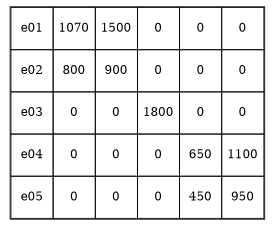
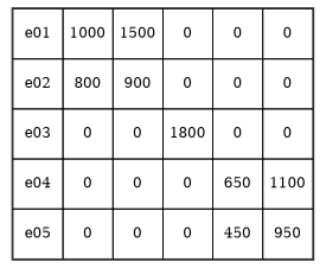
  graph {
-   n1 [label=<     <TABLE BORDER="1" CELLBORDER="1" CELLSPACING="0" > <TR><TD WIDTH="50" HEIGHT="50">e01</TD><TD WIDTH="50" HEIGHT="50">1070</TD> <TD WIDTH="50" HEIGHT="50">1500</TD> <TD WIDTH="50" HEIGHT="50">0</TD> <TD WIDTH="50" HEIGHT="50">0</TD> <TD WIDTH="50" HEIGHT="50">0</TD> </TR> <TR><TD WIDTH="50" HEIGHT="50">e02</TD><TD WIDTH="50" HEIGHT="50">800</TD> <TD WIDTH="50" HEIGHT="50">900</TD> <TD WIDTH="50" HEIGHT="50">0</TD> <TD WIDTH="50" HEIGHT="50">0</TD> <TD WIDTH="50" HEIGHT="50">0</TD> </TR> <TR><TD WIDTH="50" HEIGHT="50">e03</TD><TD WIDTH="50" HEIGHT="50">0</TD> <TD WIDTH="50" HEIGHT="50">0</TD> <TD WIDTH="50" HEIGHT="50">1800</TD> <TD WIDTH="50" HEIGHT="50">0</TD> <TD WIDTH="50" HEIGHT="50">0</TD> </TR> <TR><TD WIDTH="50" HEIGHT="50">e04</TD><TD WIDTH="50" HEIGHT="50">0</TD> <TD WIDTH="50" HEIGHT="50">0</TD> <TD WIDTH="50" HEIGHT="50">0</TD> <TD WIDTH="50" HEIGHT="50">650</TD> <TD WIDTH="50" HEIGHT="50">1100</TD> </TR> <TR><TD WIDTH="50" HEIGHT="50">e05</TD><TD WIDTH="50" HEIGHT="50">0</TD> <TD WIDTH="50" HEIGHT="50">0</TD> <TD WIDTH="50" HEIGHT="50">0</TD> <TD WIDTH="50" HEIGHT="50">450</TD> <TD WIDTH="50" HEIGHT="50">950</TD> </TR>      </TABLE>   > shape=plaintext]
+   n1 [label=<     <TABLE BORDER="1" CELLBORDER="1" CELLSPACING="0" > <TR><TD WIDTH="50" HEIGHT="50">e01</TD><TD WIDTH="50" HEIGHT="50">1000</TD> <TD WIDTH="50" HEIGHT="50">1500</TD> <TD WIDTH="50" HEIGHT="50">0</TD> <TD WIDTH="50" HEIGHT="50">0</TD> <TD WIDTH="50" HEIGHT="50">0</TD> </TR> <TR><TD WIDTH="50" HEIGHT="50">e02</TD><TD WIDTH="50" HEIGHT="50">800</TD> <TD WIDTH="50" HEIGHT="50">900</TD> <TD WIDTH="50" HEIGHT="50">0</TD> <TD WIDTH="50" HEIGHT="50">0</TD> <TD WIDTH="50" HEIGHT="50">0</TD> </TR> <TR><TD WIDTH="50" HEIGHT="50">e03</TD><TD WIDTH="50" HEIGHT="50">0</TD> <TD WIDTH="50" HEIGHT="50">0</TD> <TD WIDTH="50" HEIGHT="50">1800</TD> <TD WIDTH="50" HEIGHT="50">0</TD> <TD WIDTH="50" HEIGHT="50">0</TD> </TR> <TR><TD WIDTH="50" HEIGHT="50">e04</TD><TD WIDTH="50" HEIGHT="50">0</TD> <TD WIDTH="50" HEIGHT="50">0</TD> <TD WIDTH="50" HEIGHT="50">0</TD> <TD WIDTH="50" HEIGHT="50">650</TD> <TD WIDTH="50" HEIGHT="50">1100</TD> </TR> <TR><TD WIDTH="50" HEIGHT="50">e05</TD><TD WIDTH="50" HEIGHT="50">0</TD> <TD WIDTH="50" HEIGHT="50">0</TD> <TD WIDTH="50" HEIGHT="50">0</TD> <TD WIDTH="50" HEIGHT="50">450</TD> <TD WIDTH="50" HEIGHT="50">950</TD> </TR>      </TABLE>   > shape=plaintext]
  }
